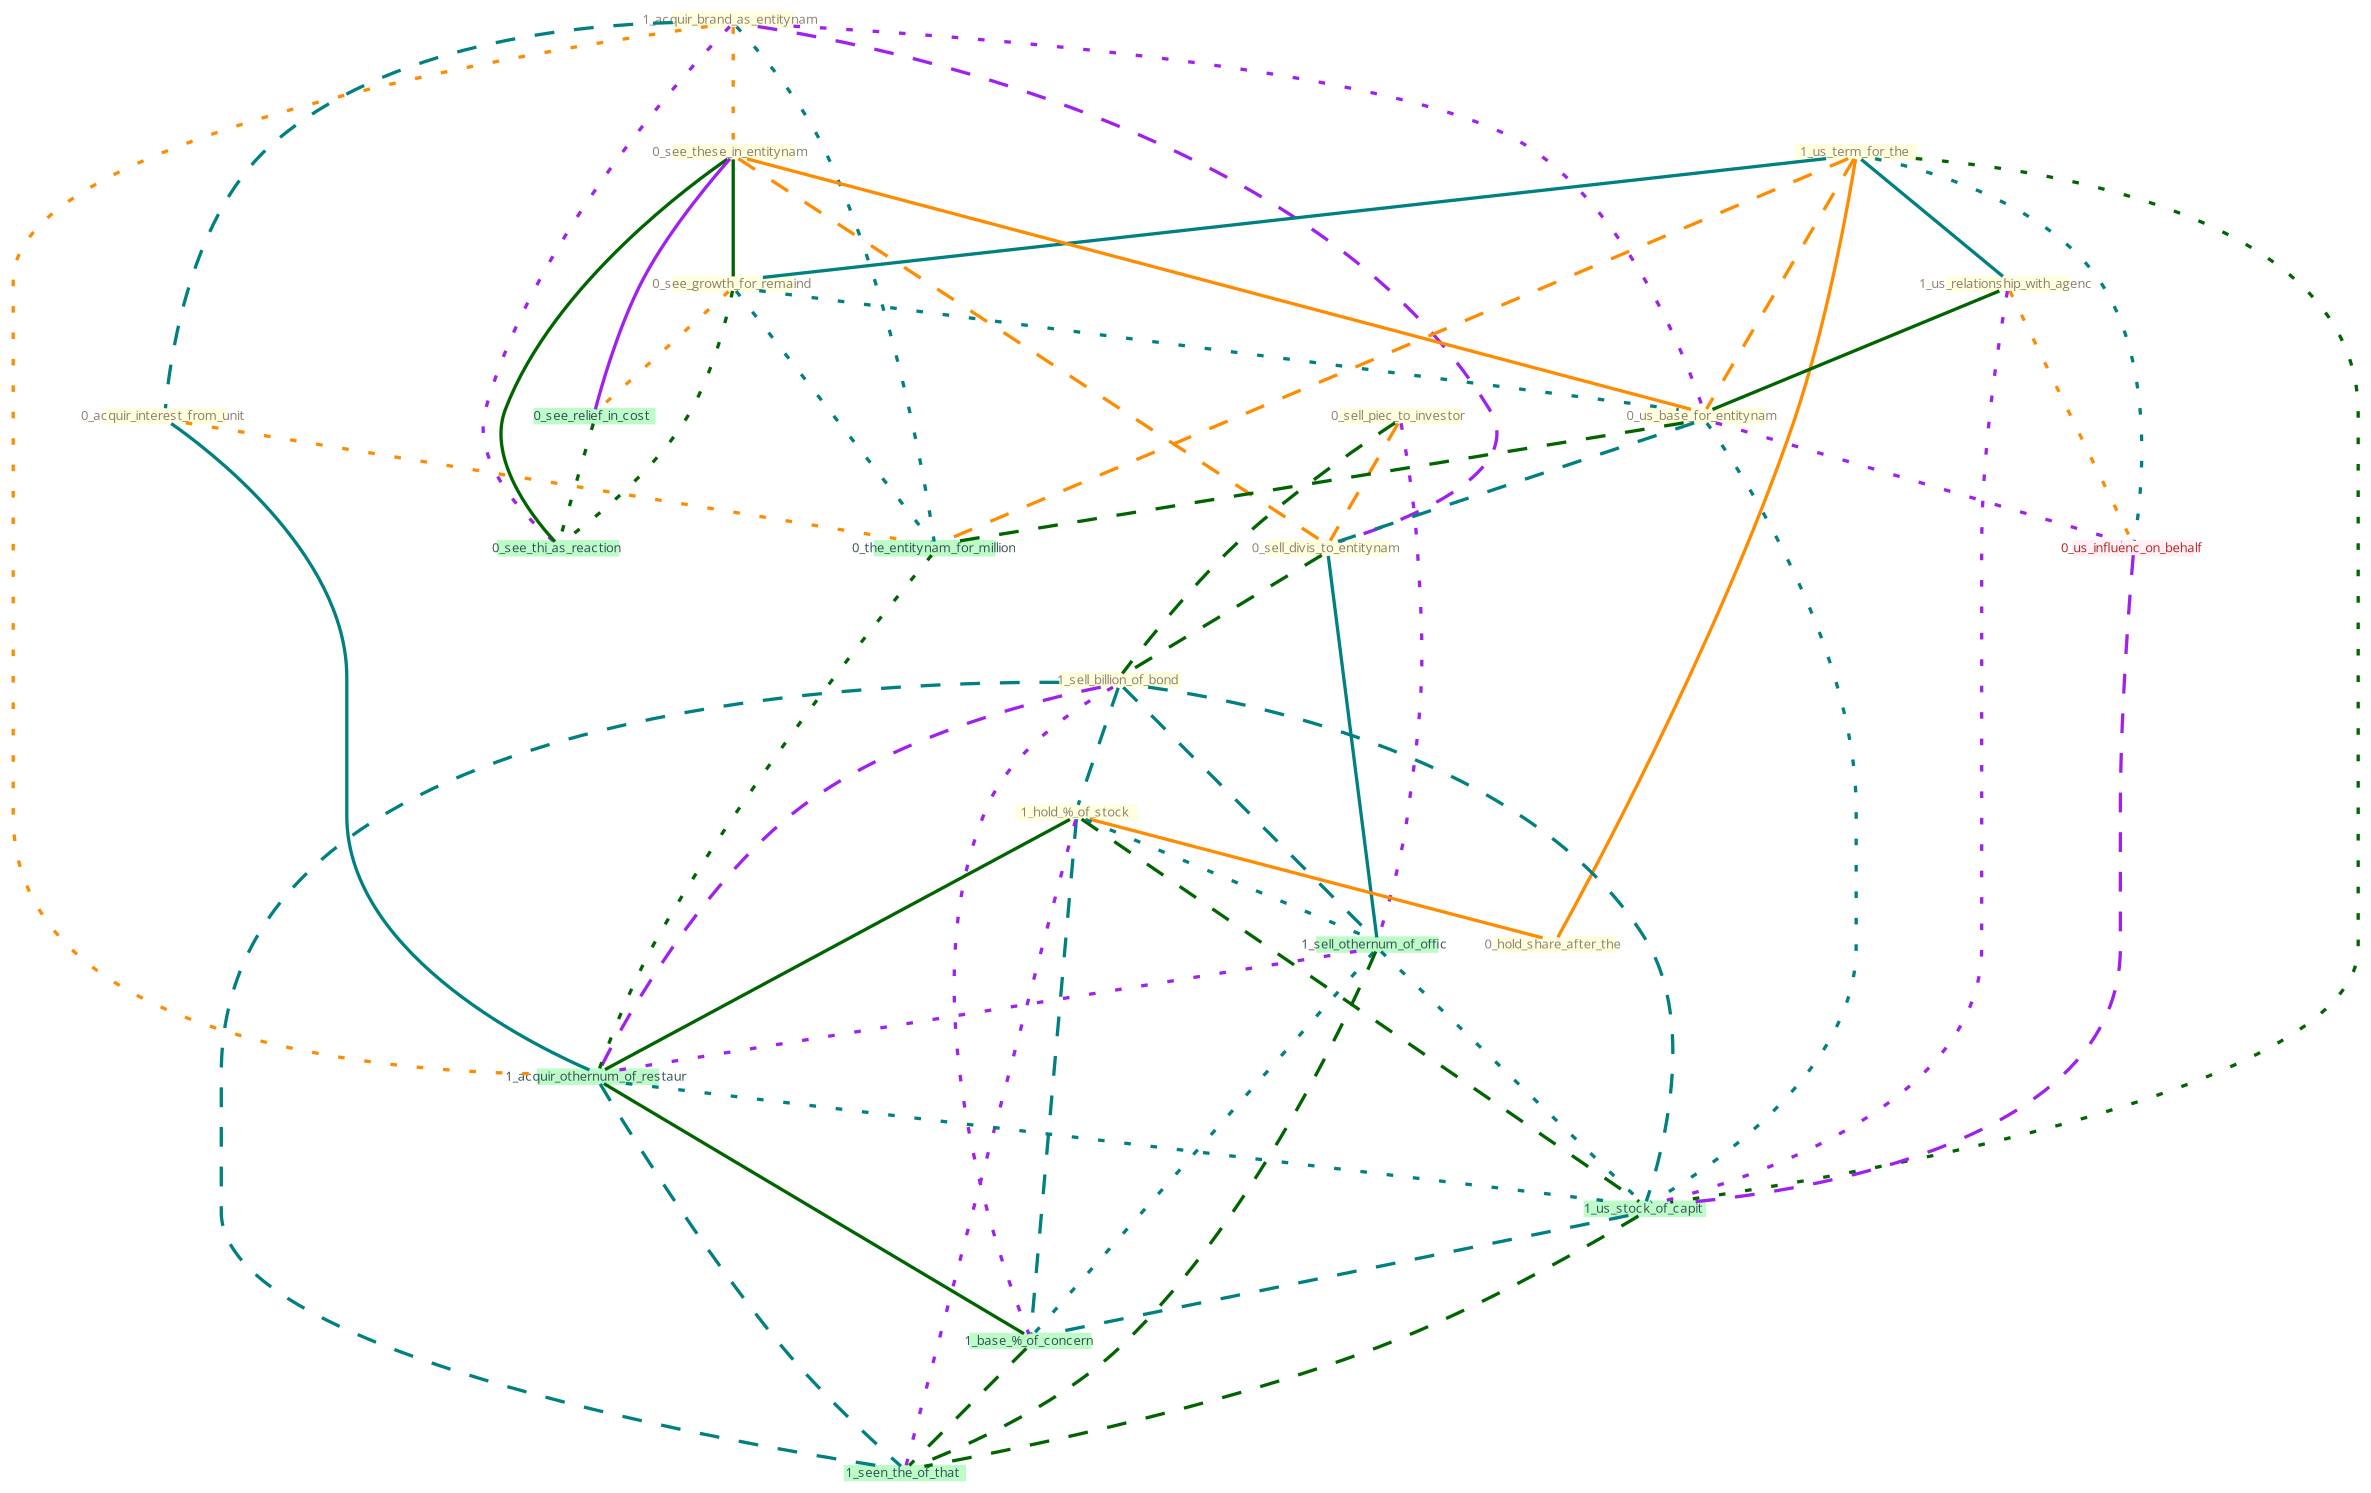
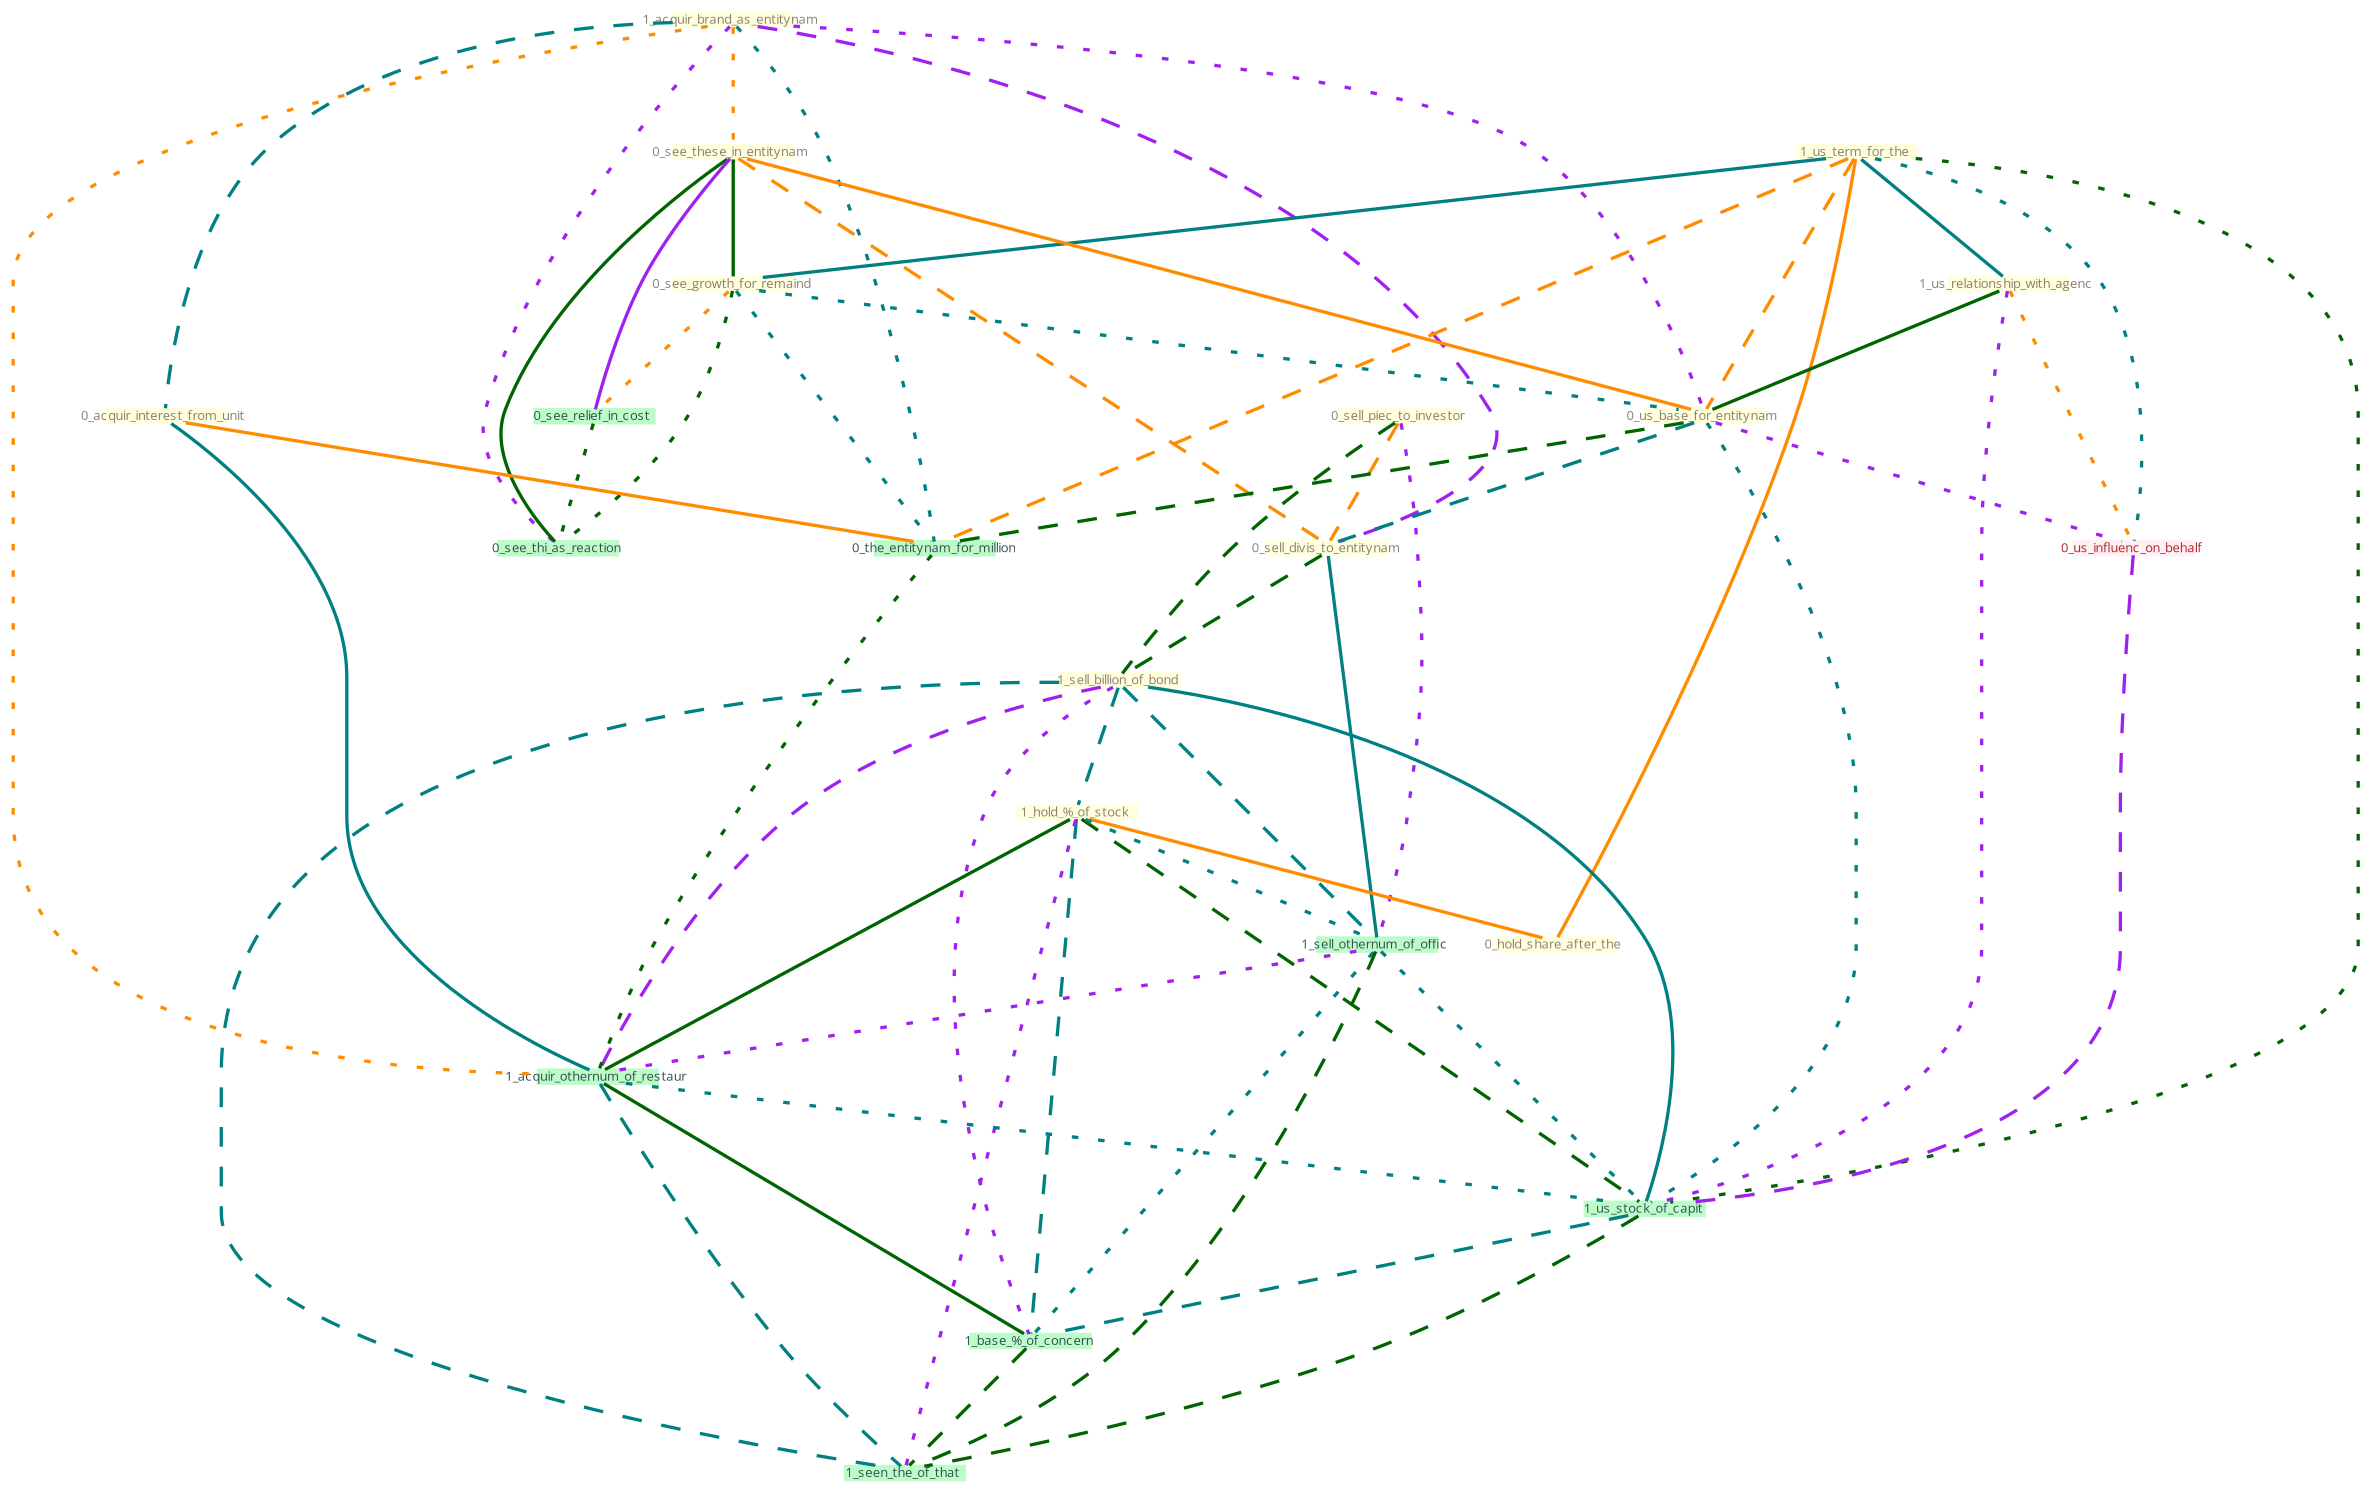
  graph {
    fontname="Open Sans"
    node [color="#ffffe0" fixedsize=true fontcolor="#8b7d6b" fontname="Open Sans" fontsize=4 shape=polygon style=filled]
    edge [color=teal fontname="Open Sans" style=dotted w=1]
    "1_acquir_brand_as_entitynam " [height=.06 width=.5]
    "1_us_term_for_the " [height=.06 width=.5]
    "0_sell_piec_to_investor " [height=.06 width=.5]
    "0_see_these_in_entitynam " [height=.06 width=.5]
    "1_us_relationship_with_agenc " [height=.06 width=.5]
    "0_see_growth_for_remaind " [height=.06 width=.5]
    "0_us_base_for_entitynam " [height=.06 width=.5]
    "0_sell_divis_to_entitynam " [height=.06 width=.5]
    "1_sell_billion_of_bond " [height=.06 width=.5]
    "0_acquir_interest_from_unit " [height=.06 width=.5]
    "1_hold_%_of_stock " [height=.06 width=.5]
    "0_hold_share_after_the " [height=.06 width=.5]
    "0_us_influenc_on_behalf " [color="#fff0f5" fontcolor="#b22222" height=.06 width=.5]
    n14 [color="#BDFCC9" fontcolor="#2f4f4f" height=.06 label="0_the_entitynam_for_million" width=.5]
    "0_see_thi_as_reaction " [color="#BDFCC9" fontcolor="#2f4f4f" height=.06 width=.5]
    "1_acquir_othernum_of_restaur " [color="#BDFCC9" fontcolor="#2f4f4f" height=.06 width=.5]
    "1_us_stock_of_capit " [color="#BDFCC9" fontcolor="#2f4f4f" height=.06 width=.5]
    "1_sell_othernum_of_offic " [color="#BDFCC9" fontcolor="#2f4f4f" height=.06 width=.5]
    "0_see_relief_in_cost " [color="#BDFCC9" fontcolor="#2f4f4f" height=.06 width=.5]
    n20 [color="#BDFCC9" fontcolor="#2f4f4f" height=.06 label="1_base_%_of_concern" width=.5]
    "1_seen_the_of_that " [color="#BDFCC9" fontcolor="#2f4f4f" height=.06 width=.5]
    subgraph sub_1 {
      "1_acquir_brand_as_entitynam "
      "1_us_term_for_the "
      "0_sell_piec_to_investor "
      "0_see_these_in_entitynam "
      "1_us_relationship_with_agenc "
      "0_see_growth_for_remaind "
      "0_us_base_for_entitynam "
      "0_sell_divis_to_entitynam "
      "1_sell_billion_of_bond "
      "0_acquir_interest_from_unit "
      "1_hold_%_of_stock "
      "0_hold_share_after_the "
    }
    subgraph sub_2 {
      "0_us_influenc_on_behalf "
    }
    "1_acquir_brand_as_entitynam " -- "0_see_these_in_entitynam " [color=darkorange]
    "1_acquir_brand_as_entitynam " -- "0_us_base_for_entitynam " [color=purple]
    "1_acquir_brand_as_entitynam " -- "0_sell_divis_to_entitynam " [color=purple style=dashed]
    "1_acquir_brand_as_entitynam " -- "0_acquir_interest_from_unit " [style=dashed]
    "1_acquir_brand_as_entitynam " -- n14
    "1_acquir_brand_as_entitynam " -- "0_see_thi_as_reaction " [color=purple]
    "1_acquir_brand_as_entitynam " -- "1_acquir_othernum_of_restaur " [color=darkorange]
    "1_us_term_for_the " -- "1_us_relationship_with_agenc " [style=solid]
    "1_us_term_for_the " -- "0_see_growth_for_remaind " [style=solid]
    "1_us_term_for_the " -- "0_us_base_for_entitynam " [color=darkorange style=dashed w=2]
    "1_us_term_for_the " -- "0_hold_share_after_the " [color=darkorange style=solid]
    "1_us_term_for_the " -- "0_us_influenc_on_behalf "
    "1_us_term_for_the " -- n14 [color=darkorange style=dashed]
    "1_us_term_for_the " -- "1_us_stock_of_capit " [color=darkgreen]
    "0_sell_piec_to_investor " -- "0_sell_divis_to_entitynam " [color=darkorange style=dashed w=2]
    "0_sell_piec_to_investor " -- "1_sell_billion_of_bond " [color=darkgreen style=dashed]
    "0_sell_piec_to_investor " -- "1_sell_othernum_of_offic " [color=purple]
    "0_see_these_in_entitynam " -- "0_see_growth_for_remaind " [color=darkgreen style=solid]
    "0_see_these_in_entitynam " -- "0_us_base_for_entitynam " [color=darkorange style=solid]
    "0_see_these_in_entitynam " -- "0_sell_divis_to_entitynam " [color=darkorange style=dashed]
    "0_see_these_in_entitynam " -- "0_see_thi_as_reaction " [color=darkgreen style=solid]
    "0_see_these_in_entitynam " -- "0_see_relief_in_cost " [color=purple style=solid w=2]
    "1_us_relationship_with_agenc " -- "0_us_base_for_entitynam " [color=darkgreen style=solid]
    "1_us_relationship_with_agenc " -- "0_us_influenc_on_behalf " [color=darkorange]
    "1_us_relationship_with_agenc " -- "1_us_stock_of_capit " [color=purple]
    "0_see_growth_for_remaind " -- "0_us_base_for_entitynam "
    "0_see_growth_for_remaind " -- n14
    "0_see_growth_for_remaind " -- "0_see_thi_as_reaction " [color=darkgreen]
    "0_see_growth_for_remaind " -- "0_see_relief_in_cost " [color=darkorange]
    "0_us_base_for_entitynam " -- "0_sell_divis_to_entitynam " [style=dashed]
    "0_us_base_for_entitynam " -- "0_us_influenc_on_behalf " [color=purple]
    "0_us_base_for_entitynam " -- n14 [color=darkgreen style=dashed]
    "0_us_base_for_entitynam " -- "1_us_stock_of_capit "
    "0_sell_divis_to_entitynam " -- "1_sell_billion_of_bond " [color=darkgreen style=dashed]
    "0_sell_divis_to_entitynam " -- "1_sell_othernum_of_offic " [style=solid]
    "1_sell_billion_of_bond " -- "1_hold_%_of_stock " [style=dashed]
    "1_sell_billion_of_bond " -- "1_acquir_othernum_of_restaur " [color=purple style=dashed]
-   "1_sell_billion_of_bond " -- "1_us_stock_of_capit " [style=dashed]
+   "1_sell_billion_of_bond " -- "1_us_stock_of_capit " [style=solid]
    "1_sell_billion_of_bond " -- "1_sell_othernum_of_offic " [style=dashed w=2]
    "1_sell_billion_of_bond " -- n20 [color=purple]
    "1_sell_billion_of_bond " -- "1_seen_the_of_that " [style=dashed]
-   "0_acquir_interest_from_unit " -- n14 [color=darkorange]
+   "0_acquir_interest_from_unit " -- n14 [color=darkorange style=solid]
    "0_acquir_interest_from_unit " -- "1_acquir_othernum_of_restaur " [style=solid]
    "1_hold_%_of_stock " -- "0_hold_share_after_the " [color=darkorange style=solid]
    "1_hold_%_of_stock " -- "1_acquir_othernum_of_restaur " [color=darkgreen style=solid]
    "1_hold_%_of_stock " -- "1_us_stock_of_capit " [color=darkgreen style=dashed]
    "1_hold_%_of_stock " -- "1_sell_othernum_of_offic "
    "1_hold_%_of_stock " -- n20 [style=dashed w=2]
    "1_hold_%_of_stock " -- "1_seen_the_of_that " [color=purple]
    "0_us_influenc_on_behalf " -- "1_us_stock_of_capit " [color=purple style=dashed]
    n14 -- "1_acquir_othernum_of_restaur " [color=darkgreen]
    "1_acquir_othernum_of_restaur " -- "1_us_stock_of_capit "
    "1_acquir_othernum_of_restaur " -- n20 [color=darkgreen style=solid]
    "1_acquir_othernum_of_restaur " -- "1_seen_the_of_that " [style=dashed]
    "1_us_stock_of_capit " -- n20 [style=dashed]
    "1_us_stock_of_capit " -- "1_seen_the_of_that " [color=darkgreen style=dashed]
    "1_sell_othernum_of_offic " -- "1_acquir_othernum_of_restaur " [color=purple w=2]
    "1_sell_othernum_of_offic " -- "1_us_stock_of_capit "
    "1_sell_othernum_of_offic " -- n20
    "1_sell_othernum_of_offic " -- "1_seen_the_of_that " [color=darkgreen style=dashed]
    "0_see_relief_in_cost " -- "0_see_thi_as_reaction " [color=darkgreen]
    n20 -- "1_seen_the_of_that " [color=darkgreen style=dashed]
  }
